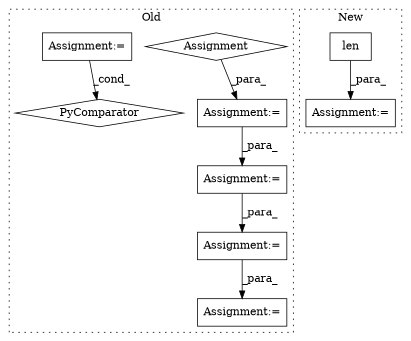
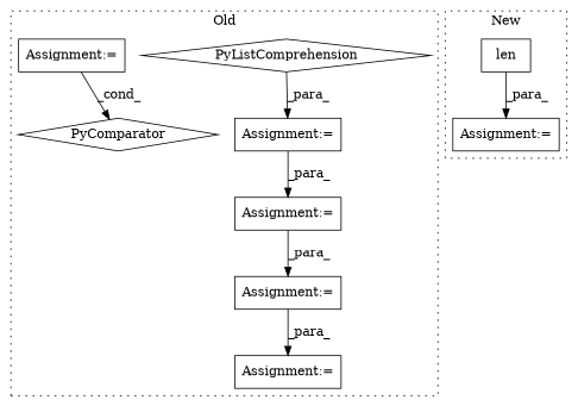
  digraph {
    node [a=7 l=1 s=2364 shape=box]
-   n1 [a=109 l=147 label=Assignment s=2267 shape=diamond]
+   n1 [a=109 l=147 label=PyListComprehension s=2267 shape=diamond]
    n2 [l=42 label="Assignment:="]
    n3 [a=113 l=42 label=PyComparator shape=diamond]
    n4 [l=30 label="Assignment:=" s=2544]
    n5 [label="Assignment:=" s=2715]
    n6 [label="Assignment:=" s=2595]
    n7 [label="Assignment:=" s=2424]
    n8 [a=32 l="4,1" label=len s="3590,3596"]
    n9 [label="Assignment:=" s=3628]
    subgraph cluster_1 {
      label=Old
      style=dotted
      n1
      n2
      n3
      n4
      n5
      n6
      n7
    }
    subgraph cluster_2 {
      label=New
      style=dotted
      n8
      n9
    }
    n1 -> n4 [label=_para_]
    n2 -> n3 [label=_cond_]
    n4 -> n7 [label=_para_]
    n6 -> n5 [label=_para_]
    n7 -> n6 [label=_para_]
    n8 -> n9 [label=_para_]
  }
